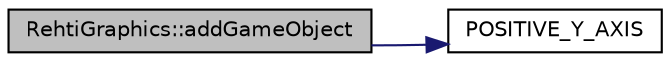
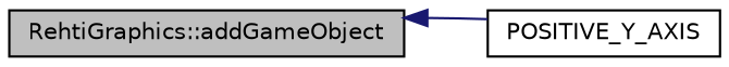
  digraph {
    rankdir=LR
    node [color=black fontname=Helvetica fontsize=10 shape=record style=filled]
    n1 [fillcolor=grey75 fontcolor=black height=0.2 label="RehtiGraphics::addGameObject" width=0.4]
    n2 [fillcolor=white height=0.2 label=POSITIVE_Y_AXIS width=0.4]
-   n1 -> n2 [color=midnightblue fontname=Helvetica fontsize=10 labelfontname=Helvetica labelfontsize=10 style=solid]
+   n2 -> n1 [color=midnightblue fontname=Helvetica fontsize=10 labelfontname=Helvetica labelfontsize=10 style=solid]
  }
